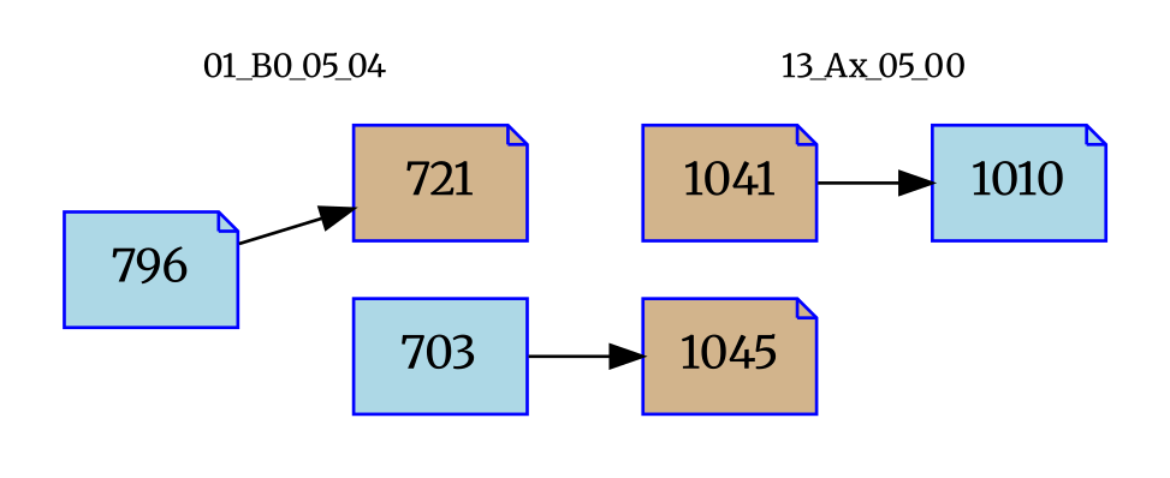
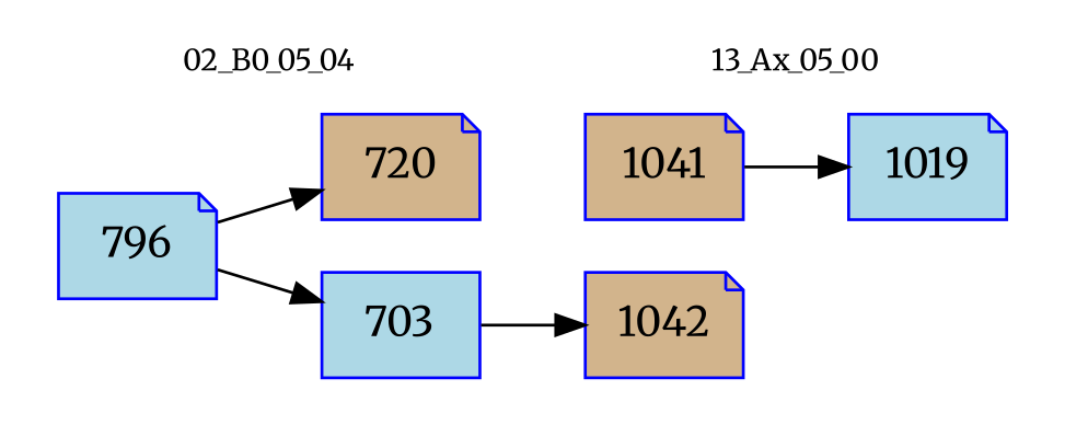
  digraph {
    fontname=Merriweather
    rankdir=LR
    node [color=blue fillcolor=tan fontname=Merriweather shape=note style=filled]
    edge [color=black fontname=Merriweather]
    n1 [label=1041]
-   n2 [fillcolor=lightblue label=1010]
-   n3 [label=1045]
+   n2 [fillcolor=lightblue label=1019]
+   n3 [label=1042]
    n4 [fillcolor=lightblue label=796]
    n5 [fillcolor=lightblue label=703 shape=box]
-   n6 [label=721]
+   n6 [label=720]
    subgraph cluster_1 {
      color=white
      fontsize=10
      label="13_Ax_05_00"
      n1
      n2
      n3
    }
    subgraph cluster_2 {
      color=white
      fontsize=10
-     label="01_B0_05_04"
+     label="02_B0_05_04"
      n4
      n5
      n6
    }
    n1 -> n2
+   n4 -> n5
    n4 -> n6
    n5 -> n3
  }
